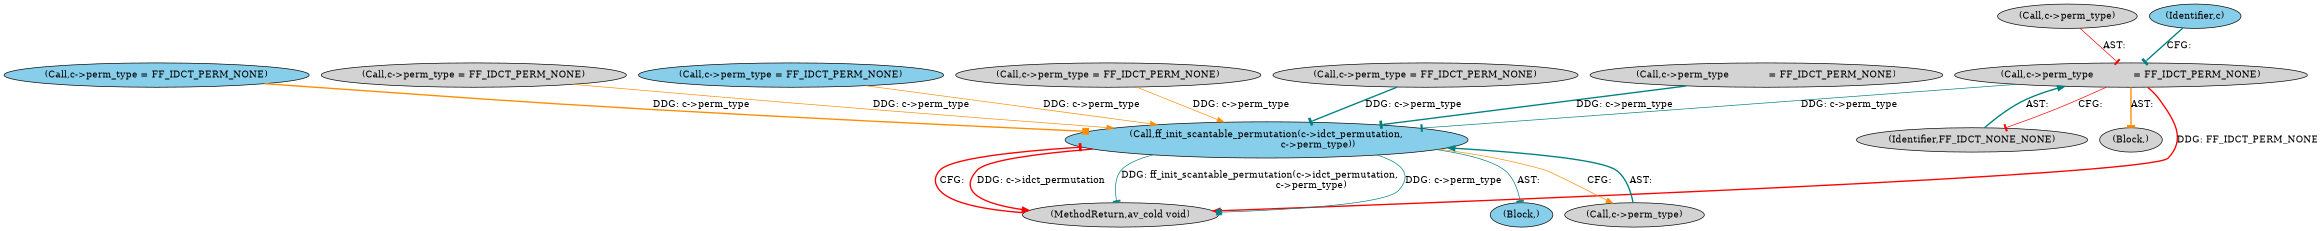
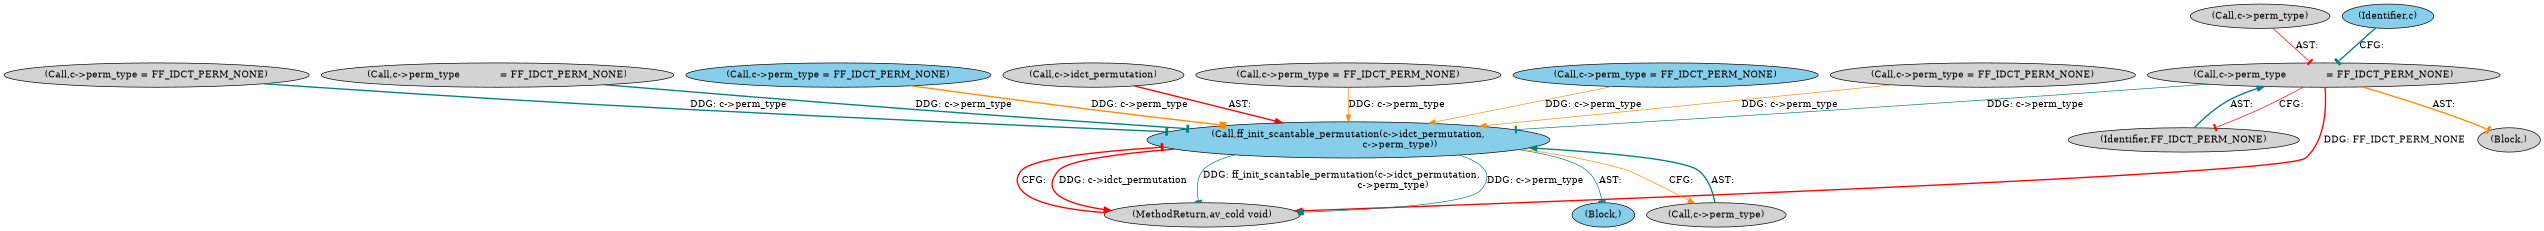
  digraph {
    node [fillcolor=lightgrey style=filled]
    edge [arrowhead=tee color=teal style=bold]
    n1 [label="(Call,c->perm_type             = FF_IDCT_PERM_NONE)"]
    n2 [fillcolor=skyblue label="(Call,ff_init_scantable_permutation(c->idct_permutation,\n                                  c->perm_type))"]
-   n3 [label="(Identifier,FF_IDCT_NONE_NONE)"]
+   n3 [label="(Identifier,FF_IDCT_PERM_NONE)"]
    n4 [label="(Block,)"]
    n5 [label="(MethodReturn,av_cold void)"]
    n6 [fillcolor=skyblue label="(Block,)"]
    n7 [label="(Call,c->perm_type)"]
    n8 [fillcolor=skyblue label="(Call,c->perm_type = FF_IDCT_PERM_NONE)"]
+   n9 [label="(Call,c->idct_permutation)"]
    n10 [label="(Call,c->perm_type = FF_IDCT_PERM_NONE)"]
    n11 [fillcolor=skyblue label="(Call,c->perm_type = FF_IDCT_PERM_NONE)"]
    n12 [label="(Call,c->perm_type = FF_IDCT_PERM_NONE)"]
    n13 [label="(Call,c->perm_type = FF_IDCT_PERM_NONE)"]
    n14 [label="(Call,c->perm_type)"]
    n15 [label="(Call,c->perm_type             = FF_IDCT_PERM_NONE)"]
    n16 [fillcolor=skyblue label="(Identifier,c)"]
    n1 -> n2 [label="DDG: c->perm_type" style=solid]
    n1 -> n3 [color=red label="CFG: " style=solid]
    n1 -> n4 [color=darkorange label="AST: "]
    n1 -> n5 [arrowhead=normal color=red label="DDG: FF_IDCT_PERM_NONE"]
    n2 -> n5 [arrowhead=normal color=red label="DDG: c->idct_permutation"]
    n2 -> n5 [label="DDG: ff_init_scantable_permutation(c->idct_permutation,\n                                  c->perm_type)" style=solid]
    n2 -> n5 [arrowhead=box label="DDG: c->perm_type" style=solid]
    n2 -> n6 [label="AST: " style=solid]
    n2 -> n7 [arrowhead=normal color=darkorange label="CFG: " style=solid]
    n3 -> n1 [arrowhead=normal label="AST: "]
    n5 -> n2 [color=red label="CFG: "]
    n7 -> n2 [arrowhead=normal label="AST: "]
    n8 -> n2 [arrowhead=box color=darkorange label="DDG: c->perm_type"]
+   n9 -> n2 [arrowhead=normal color=red label="AST: "]
    n10 -> n2 [arrowhead=normal color=darkorange label="DDG: c->perm_type" style=solid]
    n11 -> n2 [arrowhead=normal color=darkorange label="DDG: c->perm_type" style=solid]
    n12 -> n2 [arrowhead=normal color=darkorange label="DDG: c->perm_type" style=solid]
    n13 -> n2 [label="DDG: c->perm_type"]
    n14 -> n1 [color=red label="AST: " style=solid]
    n15 -> n2 [label="DDG: c->perm_type"]
    n16 -> n1 [label="CFG: "]
  }
